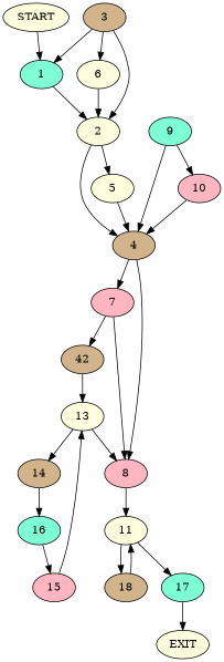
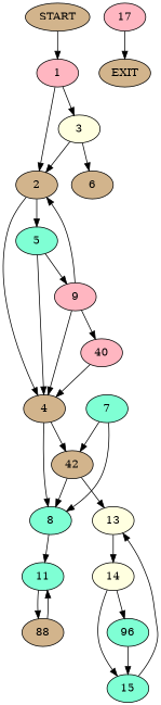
  digraph {
    node [fillcolor=tan style=filled]
-   n1 [fillcolor=lightyellow label=START]
-   1 [fillcolor=aquamarine]
-   2 [fillcolor=lightyellow]
-   3
-   n5 [fillcolor=lightyellow label=EXIT]
+   n1 [label=START]
+   1 [fillcolor=lightpink]
+   2
+   3 [fillcolor=lightyellow]
+   n5 [label=EXIT]
    4
-   5 [fillcolor=lightyellow]
-   6 [fillcolor=lightyellow]
-   7 [fillcolor=lightpink]
-   8 [fillcolor=lightpink]
-   9 [fillcolor=aquamarine]
+   5 [fillcolor=aquamarine]
+   6
+   7 [fillcolor=aquamarine]
+   8 [fillcolor=aquamarine]
+   9 [fillcolor=lightpink]
    n12 [label=42]
-   11 [fillcolor=lightyellow]
-   10 [fillcolor=lightpink]
+   11 [fillcolor=aquamarine]
+   10 [fillcolor=lightpink label=40]
    13 [fillcolor=lightyellow]
-   17 [fillcolor=aquamarine]
-   18
-   14
-   15 [fillcolor=lightpink]
-   16 [fillcolor=aquamarine]
+   17 [fillcolor=lightpink]
+   18 [label=88]
+   14 [fillcolor=lightyellow]
+   15 [fillcolor=aquamarine]
+   16 [fillcolor=aquamarine label=96]
    n1 -> 1
    1 -> 2
-   3 -> 1
+   1 -> 3
    2 -> 4
    2 -> 5
    3 -> 2
    3 -> 6
-   4 -> 7
+   4 -> n12
    4 -> 8
    5 -> 4
-   6 -> 2
+   5 -> 9
+   9 -> 2
    7 -> 8
    7 -> n12
    8 -> 11
    9 -> 4
    9 -> 10
    n12 -> 13
-   11 -> 17
    11 -> 18
    10 -> 4
-   13 -> 8
+   n12 -> 8
    13 -> 14
    17 -> n5
    18 -> 11
+   14 -> 15
    14 -> 16
    15 -> 13
    16 -> 15
  }
